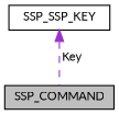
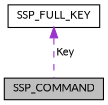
  digraph {
    fontname=Lato
    node [color=black fontname=Lato fontsize=10 shape=record style=filled]
    n1 [fillcolor=grey75 fontcolor=black height=0.2 label=SSP_COMMAND width=0.4]
-   n2 [fillcolor=white height=0.2 label=SSP_SSP_KEY width=0.4]
+   n2 [fillcolor=white height=0.2 label=SSP_FULL_KEY width=0.4]
    n2 -> n1 [color=darkorchid3 dir=back fontname=Lato fontsize=10 label=" Key" labelfontname=Helvetica labelfontsize=10 style=dashed]
  }
